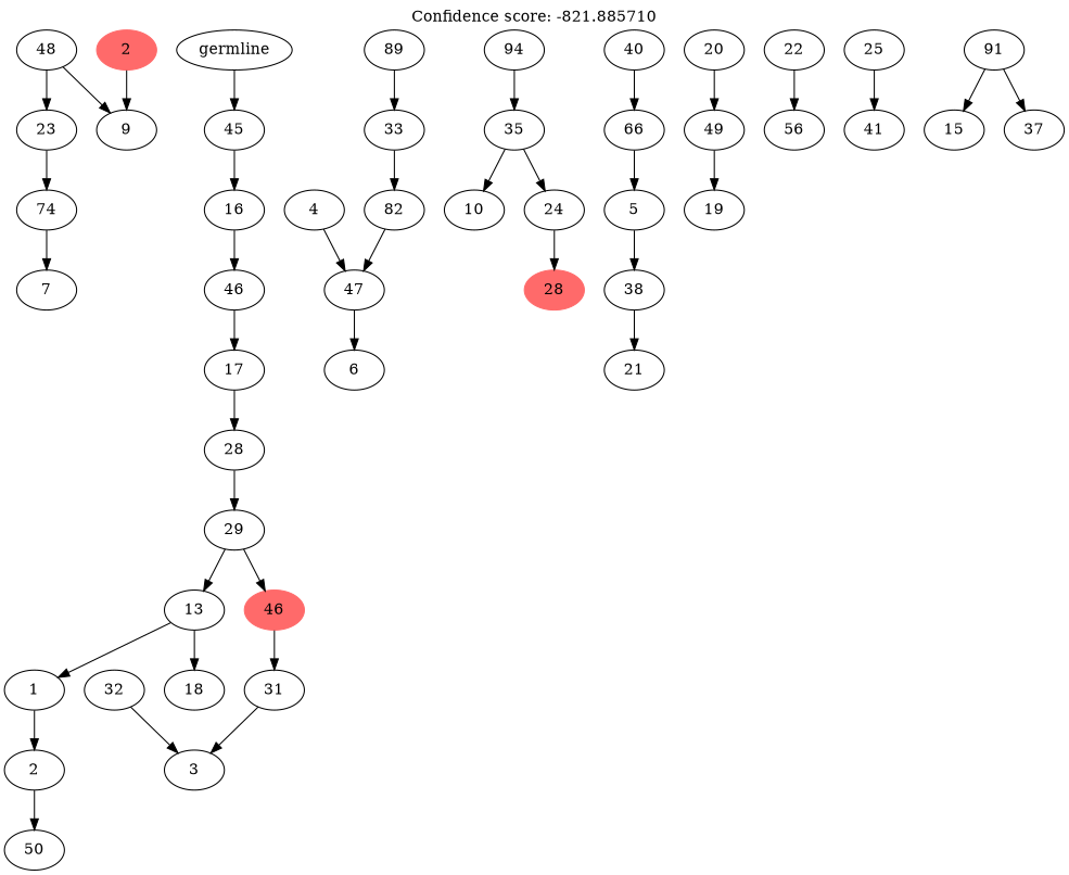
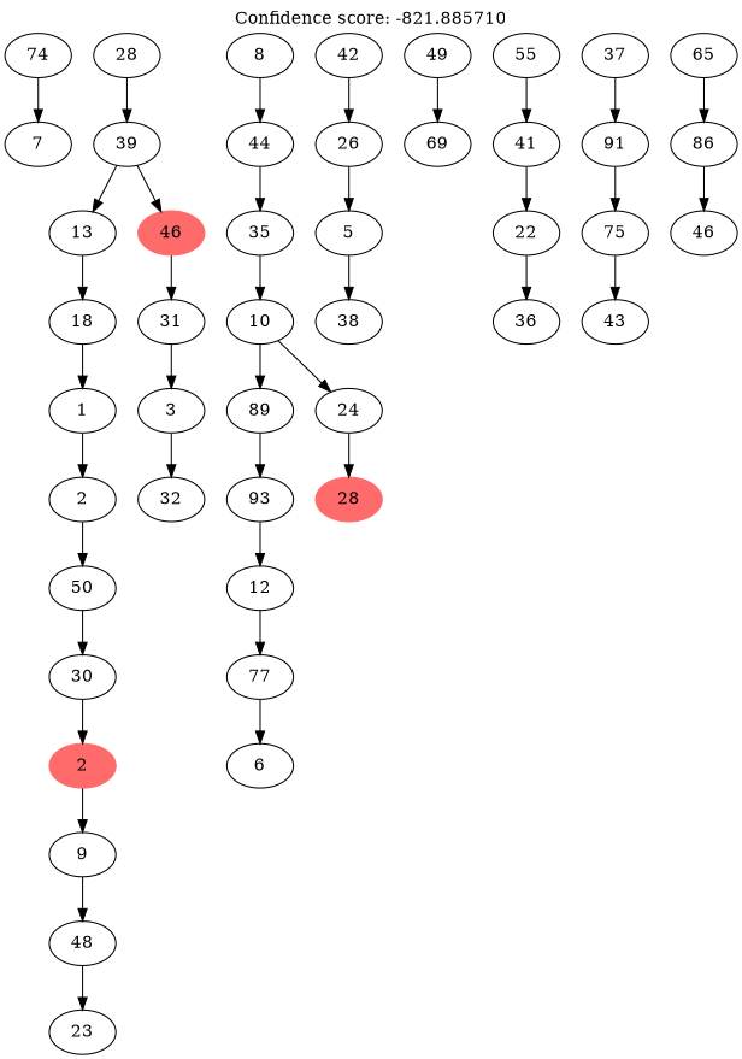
  digraph {
    label="Confidence score: -821.885710"
    labelloc=t
    n1 [label=74]
    n2 [label=7]
    n3 [label=23]
    n4 [label=48]
    n5 [label=9]
    n6 [color=indianred1 label=2 style=filled]
+   n7 [label=30]
    n8 [label=50]
    n9 [label=2]
    n10 [label=1]
    n11 [label=18]
    n12 [label=13]
-   n13 [label=47]
+   n13 [label=77]
    n14 [label=6]
-   n15 [label=4]
-   n16 [label=82]
-   n17 [label=33]
+   n16 [label=12]
+   n17 [label=93]
    n18 [label=89]
    n19 [label=10]
    n20 [label=38]
-   n21 [label=21]
    n22 [label=5]
-   n23 [label=66]
-   n24 [label=40]
+   n23 [label=26]
+   n24 [label=42]
    n25 [color=indianred1 label=28 style=filled]
    n26 [label=24]
    n27 [label=35]
-   n28 [label=94]
+   n28 [label=44]
+   n29 [label=8]
    n30 [label=32]
    n31 [label=3]
    n32 [label=31]
    n33 [color=indianred1 label=46 style=filled]
    n34 [label=49]
-   n35 [label=19]
-   n36 [label=20]
-   n37 [label=56]
+   n35 [label=69]
+   n37 [label=36]
    n38 [label=22]
    n39 [label=41]
-   n40 [label=25]
-   n41 [label=15]
+   n40 [label=55]
+   n41 [label=75]
+   n42 [label=43]
    n43 [label=91]
    n44 [label=37]
-   n45 [label=29]
+   n45 [label=39]
    n46 [label=28]
-   n47 [label=17]
    n48 [label=46]
-   n49 [label=16]
-   n50 [label=45]
-   n51 [label=germline]
+   n49 [label=86]
+   n50 [label=65]
    n1 -> n2
-   n3 -> n1
    n4 -> n3
-   n4 -> n5
+   n5 -> n4
    n6 -> n5
+   n7 -> n6
+   n8 -> n7
    n9 -> n8
    n10 -> n9
-   n12 -> n10
+   n11 -> n10
    n12 -> n11
    n13 -> n14
-   n15 -> n13
    n16 -> n13
    n17 -> n16
    n18 -> n17
-   n20 -> n21
+   n19 -> n18
    n22 -> n20
    n23 -> n22
    n24 -> n23
    n26 -> n25
    n27 -> n19
-   n27 -> n26
+   n19 -> n26
    n28 -> n27
-   n30 -> n31
+   n29 -> n28
+   n31 -> n30
    n32 -> n31
    n33 -> n32
    n34 -> n35
-   n36 -> n34
    n38 -> n37
+   n39 -> n38
    n40 -> n39
+   n41 -> n42
    n43 -> n41
-   n43 -> n44
+   n44 -> n43
    n45 -> n12
    n45 -> n33
    n46 -> n45
-   n47 -> n46
-   n48 -> n47
    n49 -> n48
    n50 -> n49
-   n51 -> n50
  }
